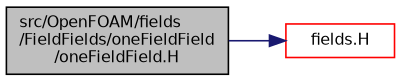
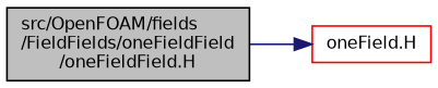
  digraph {
    rankdir=LR
    node [fontname=Helvetica fontsize=10 shape=record]
    n1 [color=black fillcolor=grey75 fontcolor=black height=0.2 label="src/OpenFOAM/fields\l/FieldFields/oneFieldField\l/oneFieldField.H" style=filled width=0.4]
-   n2 [color=red height=0.2 label="fields.H" width=0.4]
+   n2 [color=red height=0.2 label="oneField.H" width=0.4]
    n1 -> n2 [color=midnightblue fontname=Helvetica fontsize=10 labelfontname=Helvetica labelfontsize=10 style=solid]
  }
